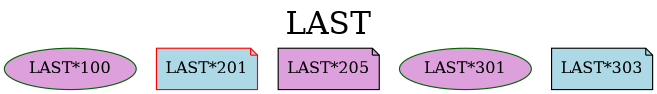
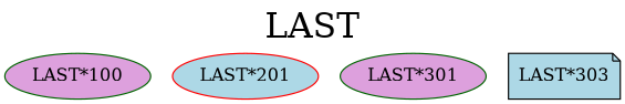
  digraph {
    fontsize=27
    label=LAST
    labelloc=t
    node [style=filled fillcolor=plum color=darkgreen shape=ellipse]
    "LAST*100"
-   "LAST*201" [fillcolor=lightblue color=red shape=note]
-   "LAST*205" [color=black shape=note]
+   "LAST*201" [fillcolor=lightblue color=red]
    "LAST*301"
    "LAST*303" [fillcolor=lightblue color=black shape=note]
  }
